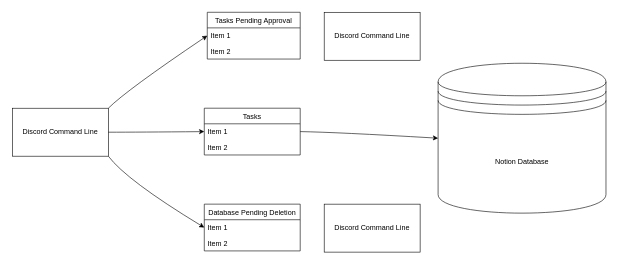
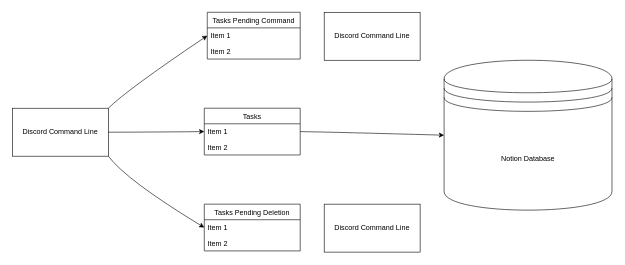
  <mxCell id="0" />
  <mxCell id="1" parent="0" />
- <mxCell id="2" value="Notion Database" style="shape=datastore;whiteSpace=wrap;html=1;" vertex="1" parent="1"><mxGeometry x="730" y="105" width="280" height="250" as="geometry" /></mxCell>
- <mxCell id="3" value="Tasks Pending Approval" style="swimlane;fontStyle=0;childLayout=stackLayout;horizontal=1;startSize=26;fillColor=none;horizontalStack=0;resizeParent=1;resizeParentMax=0;resizeLast=0;collapsible=1;marginBottom=0;" vertex="1" parent="1"><mxGeometry x="345" y="20" width="155" height="78" as="geometry" /></mxCell>
+ <mxCell id="2" value="Notion Database" style="shape=datastore;whiteSpace=wrap;html=1;" vertex="1" parent="1"><mxGeometry x="740" y="100" width="280" height="250" as="geometry" /></mxCell>
+ <mxCell id="3" value="Tasks Pending Command" style="swimlane;fontStyle=0;childLayout=stackLayout;horizontal=1;startSize=26;fillColor=none;horizontalStack=0;resizeParent=1;resizeParentMax=0;resizeLast=0;collapsible=1;marginBottom=0;" vertex="1" parent="1"><mxGeometry x="345" y="20" width="155" height="78" as="geometry" /></mxCell>
  <mxCell id="4" value="Item 1" style="text;strokeColor=none;fillColor=none;align=left;verticalAlign=top;spacingLeft=4;spacingRight=4;overflow=hidden;rotatable=0;points=[[0,0.5],[1,0.5]];portConstraint=eastwest;" vertex="1" parent="3"><mxGeometry y="26" width="155" height="26" as="geometry" /></mxCell>
  <mxCell id="5" value="Item 2" style="text;strokeColor=none;fillColor=none;align=left;verticalAlign=top;spacingLeft=4;spacingRight=4;overflow=hidden;rotatable=0;points=[[0,0.5],[1,0.5]];portConstraint=eastwest;" vertex="1" parent="3"><mxGeometry y="52" width="155" height="26" as="geometry" /></mxCell>
- <mxCell id="6" value="Database Pending Deletion" style="swimlane;fontStyle=0;childLayout=stackLayout;horizontal=1;startSize=26;fillColor=none;horizontalStack=0;resizeParent=1;resizeParentMax=0;resizeLast=0;collapsible=1;marginBottom=0;" vertex="1" parent="1"><mxGeometry x="340" y="340" width="160" height="78" as="geometry" /></mxCell>
+ <mxCell id="6" value="Tasks Pending Deletion" style="swimlane;fontStyle=0;childLayout=stackLayout;horizontal=1;startSize=26;fillColor=none;horizontalStack=0;resizeParent=1;resizeParentMax=0;resizeLast=0;collapsible=1;marginBottom=0;" vertex="1" parent="1"><mxGeometry x="340" y="340" width="160" height="78" as="geometry" /></mxCell>
  <mxCell id="7" value="Item 1" style="text;strokeColor=none;fillColor=none;align=left;verticalAlign=top;spacingLeft=4;spacingRight=4;overflow=hidden;rotatable=0;points=[[0,0.5],[1,0.5]];portConstraint=eastwest;" vertex="1" parent="6"><mxGeometry y="26" width="160" height="26" as="geometry" /></mxCell>
  <mxCell id="8" value="Item 2" style="text;strokeColor=none;fillColor=none;align=left;verticalAlign=top;spacingLeft=4;spacingRight=4;overflow=hidden;rotatable=0;points=[[0,0.5],[1,0.5]];portConstraint=eastwest;" vertex="1" parent="6"><mxGeometry y="52" width="160" height="26" as="geometry" /></mxCell>
  <mxCell id="9" value="Discord Command Line" style="whiteSpace=wrap;html=1;align=center;treeFolding=1;treeMoving=1;newEdgeStyle={&quot;edgeStyle&quot;:&quot;elbowEdgeStyle&quot;,&quot;startArrow&quot;:&quot;none&quot;,&quot;endArrow&quot;:&quot;none&quot;};" vertex="1" parent="1"><mxGeometry x="20" y="180" width="160" height="80" as="geometry" /></mxCell>
  <mxCell id="10" value="Tasks" style="swimlane;fontStyle=0;childLayout=stackLayout;horizontal=1;startSize=26;fillColor=none;horizontalStack=0;resizeParent=1;resizeParentMax=0;resizeLast=0;collapsible=1;marginBottom=0;" vertex="1" parent="1"><mxGeometry x="340" y="180" width="160" height="78" as="geometry" /></mxCell>
  <mxCell id="11" value="Item 1" style="text;strokeColor=none;fillColor=none;align=left;verticalAlign=top;spacingLeft=4;spacingRight=4;overflow=hidden;rotatable=0;points=[[0,0.5],[1,0.5]];portConstraint=eastwest;" vertex="1" parent="10"><mxGeometry y="26" width="160" height="26" as="geometry" /></mxCell>
  <mxCell id="12" value="Item 2" style="text;strokeColor=none;fillColor=none;align=left;verticalAlign=top;spacingLeft=4;spacingRight=4;overflow=hidden;rotatable=0;points=[[0,0.5],[1,0.5]];portConstraint=eastwest;" vertex="1" parent="10"><mxGeometry y="52" width="160" height="26" as="geometry" /></mxCell>
  <mxCell id="13" value="" style="curved=1;endArrow=classic;html=1;rounded=0;entryX=0;entryY=0.5;entryDx=0;entryDy=0;exitX=1;exitY=0;exitDx=0;exitDy=0;" edge="1" parent="1" source="9" target="4"><mxGeometry width="50" height="50" relative="1" as="geometry"><mxPoint x="160" y="150" as="sourcePoint" /><mxPoint x="210" y="100" as="targetPoint" /><Array as="points"><mxPoint x="210" y="150" /></Array></mxGeometry></mxCell>
  <mxCell id="14" value="" style="curved=1;endArrow=classic;html=1;rounded=0;exitX=1;exitY=0.5;exitDx=0;exitDy=0;entryX=0;entryY=0.5;entryDx=0;entryDy=0;" edge="1" parent="1" source="9" target="11"><mxGeometry width="50" height="50" relative="1" as="geometry"><mxPoint x="220" y="290" as="sourcePoint" /><mxPoint x="270" y="240" as="targetPoint" /><Array as="points"><mxPoint x="230" y="220" /></Array></mxGeometry></mxCell>
  <mxCell id="15" value="" style="curved=1;endArrow=classic;html=1;rounded=0;exitX=1;exitY=1;exitDx=0;exitDy=0;entryX=0;entryY=0.5;entryDx=0;entryDy=0;" edge="1" parent="1" source="9" target="7"><mxGeometry width="50" height="50" relative="1" as="geometry"><mxPoint x="240" y="370" as="sourcePoint" /><mxPoint x="290" y="400" as="targetPoint" /><Array as="points"><mxPoint x="210" y="300" /></Array></mxGeometry></mxCell>
  <mxCell id="16" value="Discord Command Line" style="whiteSpace=wrap;html=1;align=center;treeFolding=1;treeMoving=1;newEdgeStyle={&quot;edgeStyle&quot;:&quot;elbowEdgeStyle&quot;,&quot;startArrow&quot;:&quot;none&quot;,&quot;endArrow&quot;:&quot;none&quot;};" vertex="1" parent="1"><mxGeometry x="540" y="20" width="160" height="80" as="geometry" /></mxCell>
  <mxCell id="17" value="Discord Command Line" style="whiteSpace=wrap;html=1;align=center;treeFolding=1;treeMoving=1;newEdgeStyle={&quot;edgeStyle&quot;:&quot;elbowEdgeStyle&quot;,&quot;startArrow&quot;:&quot;none&quot;,&quot;endArrow&quot;:&quot;none&quot;};" vertex="1" parent="1"><mxGeometry x="540" y="340" width="160" height="80" as="geometry" /></mxCell>
  <mxCell id="18" value="" style="curved=1;endArrow=classic;html=1;rounded=0;exitX=1;exitY=0.5;exitDx=0;exitDy=0;entryX=0;entryY=0.5;entryDx=0;entryDy=0;" edge="1" parent="1" source="11" target="2"><mxGeometry width="50" height="50" relative="1" as="geometry"><mxPoint x="570" y="240" as="sourcePoint" /><mxPoint x="620" y="190" as="targetPoint" /><Array as="points"><mxPoint x="560" y="220" /></Array></mxGeometry></mxCell>
